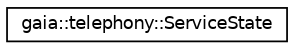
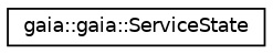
  digraph {
    rankdir=LR
-   n1 [color=black fillcolor=white fontname=Helvetica fontsize=10 height=0.2 label="gaia::telephony::ServiceState" shape=record style=filled width=0.4]
+   n1 [color=black fillcolor=white fontname=Helvetica fontsize=10 height=0.2 label="gaia::gaia::ServiceState" shape=record style=filled width=0.4]
  }
